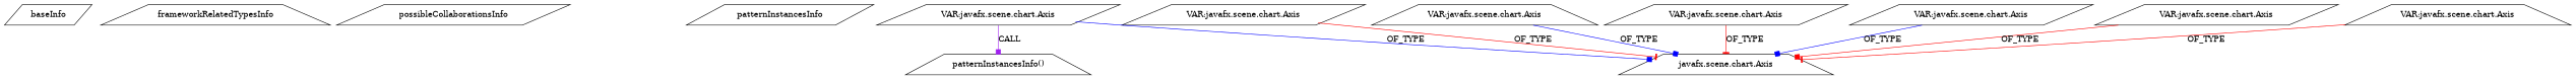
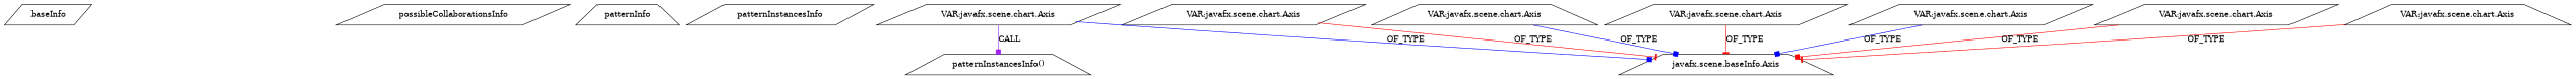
  digraph {
    node [shape=parallelogram isFrameworkType=false vertexType=VARIABLE_EXPRESION]
    edge [arrowhead=box color=red]
    baseInfo [category=pattern graphId=4344 isAnonymous=false possibleRelation=false isFrameworkType="" vertexType=""]
-   frameworkRelatedTypesInfo [shape=trapezium isFrameworkType="" vertexType=""]
    possibleCollaborationsInfo [isFrameworkType="" vertexType=""]
+   patternInfo [frequency=2.0 patternRootClient=null shape=trapezium isFrameworkType="" vertexType=""]
    patternInstancesInfo [0="LichuanLu-ShunUI-FX~/LichuanLu-ShunUI-FX/ShunUI-FX-master/src/view/chart/StackedBarChart.java~StackedBarChart~811" 1="TomaszKorecki-InvestorAssistant~/TomaszKorecki-InvestorAssistant/InvestorAssistant-master/Investor's assistant/src/investor/charts/CandleChart.java~CandleStickChart~1473" isFrameworkType="" vertexType=""]
-   n6 [label="javafx.scene.chart.Axis" shape=trapezium vertexType=FRAMEWORK_CLASS_TYPE]
+   n6 [label="javafx.scene.baseInfo.Axis" shape=trapezium vertexType=FRAMEWORK_CLASS_TYPE]
    n7 [label="VAR:javafx.scene.chart.Axis" shape=trapezium]
    n8 [label="VAR:javafx.scene.chart.Axis"]
    n9 [label="VAR:javafx.scene.chart.Axis" shape=trapezium]
    n10 [label="VAR:javafx.scene.chart.Axis"]
    n11 [label="patternInstancesInfo()" shape=trapezium vertexType=INSIDE_CALL]
    n12 [label="VAR:javafx.scene.chart.Axis"]
    n13 [label="VAR:javafx.scene.chart.Axis"]
    n14 [label="VAR:javafx.scene.chart.Axis"]
    n7 -> n6 [arrowhead=tee label=OF_TYPE]
    n8 -> n6 [arrowhead=tee label=OF_TYPE]
    n9 -> n6 [color=blue label=OF_TYPE]
    n10 -> n6 [color=blue label=OF_TYPE]
    n10 -> n11 [color=purple label=CALL]
    n12 -> n6 [arrowhead=tee label=OF_TYPE]
    n13 -> n6 [color=blue label=OF_TYPE]
    n14 -> n6 [label=OF_TYPE]
  }
